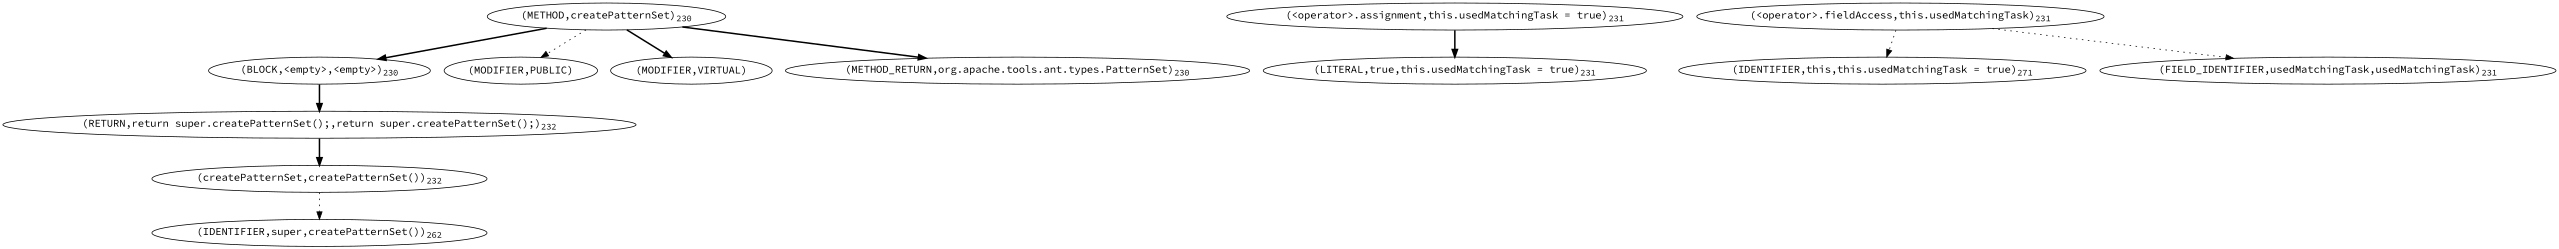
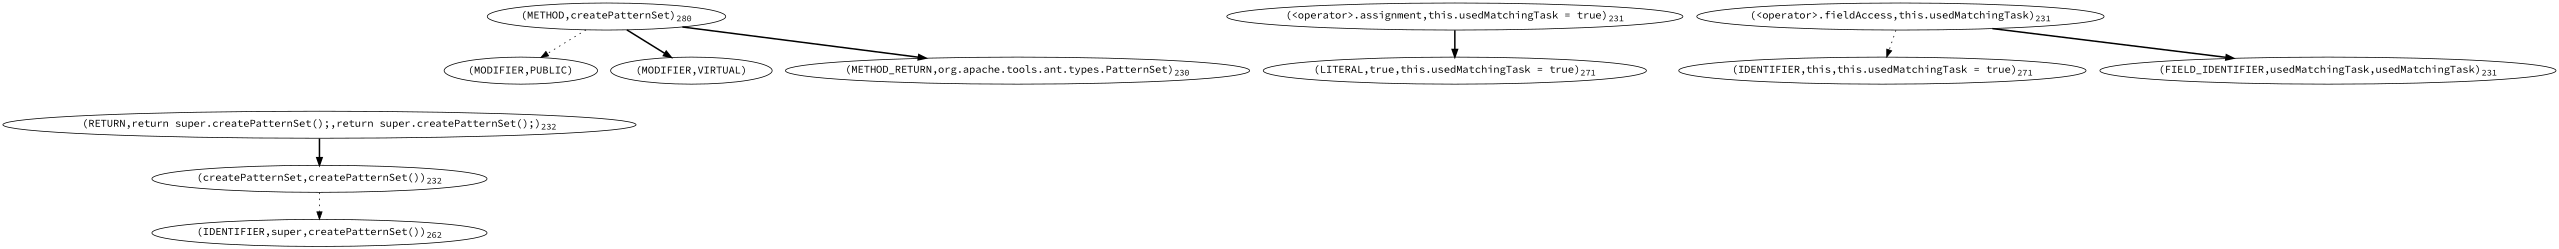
  digraph {
    fontname="Source Code Pro"
    node [fontname="Source Code Pro"]
    edge [fontname="Source Code Pro" style=bold]
-   n1 [label=<(METHOD,createPatternSet)<SUB>230</SUB>>]
-   n2 [label=<(BLOCK,&lt;empty&gt;,&lt;empty&gt;)<SUB>230</SUB>>]
+   n1 [label=<(METHOD,createPatternSet)<SUB>280</SUB>>]
    n3 [label=<(MODIFIER,PUBLIC)>]
    n4 [label=<(MODIFIER,VIRTUAL)>]
    n5 [label=<(METHOD_RETURN,org.apache.tools.ant.types.PatternSet)<SUB>230</SUB>>]
    n6 [label=<(RETURN,return super.createPatternSet();,return super.createPatternSet();)<SUB>232</SUB>>]
    n7 [label=<(&lt;operator&gt;.assignment,this.usedMatchingTask = true)<SUB>231</SUB>>]
-   n8 [label=<(LITERAL,true,this.usedMatchingTask = true)<SUB>231</SUB>>]
+   n8 [label=<(LITERAL,true,this.usedMatchingTask = true)<SUB>271</SUB>>]
    n9 [label=<(createPatternSet,createPatternSet())<SUB>232</SUB>>]
    n10 [label=<(&lt;operator&gt;.fieldAccess,this.usedMatchingTask)<SUB>231</SUB>>]
    n11 [label=<(IDENTIFIER,this,this.usedMatchingTask = true)<SUB>271</SUB>>]
    n12 [label=<(FIELD_IDENTIFIER,usedMatchingTask,usedMatchingTask)<SUB>231</SUB>>]
    n13 [label=<(IDENTIFIER,super,createPatternSet())<SUB>262</SUB>>]
-   n1 -> n2
    n1 -> n3 [style=dotted]
    n1 -> n4
    n1 -> n5
-   n2 -> n6
    n6 -> n9
    n7 -> n8
    n9 -> n13 [style=dotted]
    n10 -> n11 [style=dotted]
-   n10 -> n12 [style=dotted]
+   n10 -> n12
  }
